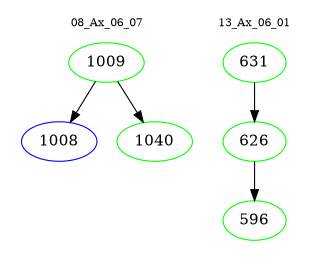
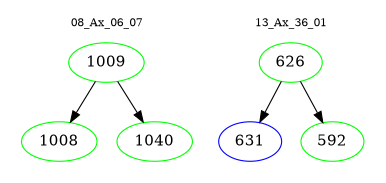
  digraph {
    node [color=green]
    edge [color=black]
-   n1 [color=blue label=1008]
+   n1 [label=1008]
    n2 [label=1009]
    n3 [label=1040]
-   n4 [label=631]
+   n4 [color=blue label=631]
    n5 [label=626]
-   n6 [label=596]
+   n6 [label=592]
    subgraph cluster_1 {
      color=white
      fontsize=10
      label="08_Ax_06_07"
      n1
      n2
      n3
    }
    subgraph cluster_2 {
      color=white
      fontsize=10
-     label="13_Ax_06_01"
+     label="13_Ax_36_01"
      n4
      n5
      n6
    }
    n2 -> n1
    n2 -> n3
-   n4 -> n5
+   n5 -> n4
    n5 -> n6
  }
